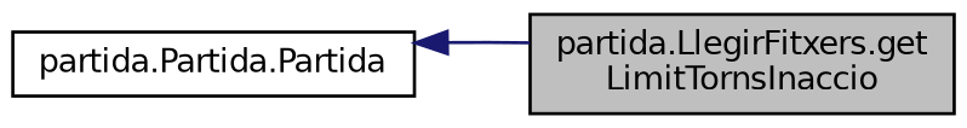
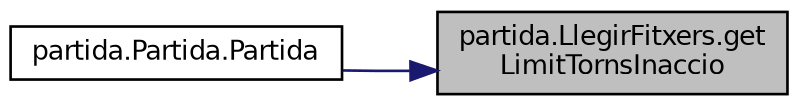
  digraph {
    rankdir=RL
    fontname="DejaVu Sans"
    node [color=black fontname="DejaVu Sans" fontsize=10 shape=record style=filled]
    n1 [fillcolor=grey75 fontcolor=black height=0.2 label="partida.LlegirFitxers.get\lLimitTornsInaccio" width=0.4]
    n2 [fillcolor=white height=0.2 label="partida.Partida.Partida" width=0.4]
-   n2 -> n1 [color=midnightblue dir=back fontname="DejaVu Sans" fontsize=10 labelfontname=Helvetica labelfontsize=10 style=solid]
+   n1 -> n2 [color=midnightblue dir=back fontname="DejaVu Sans" fontsize=10 labelfontname=Helvetica labelfontsize=10 style=solid]
  }
